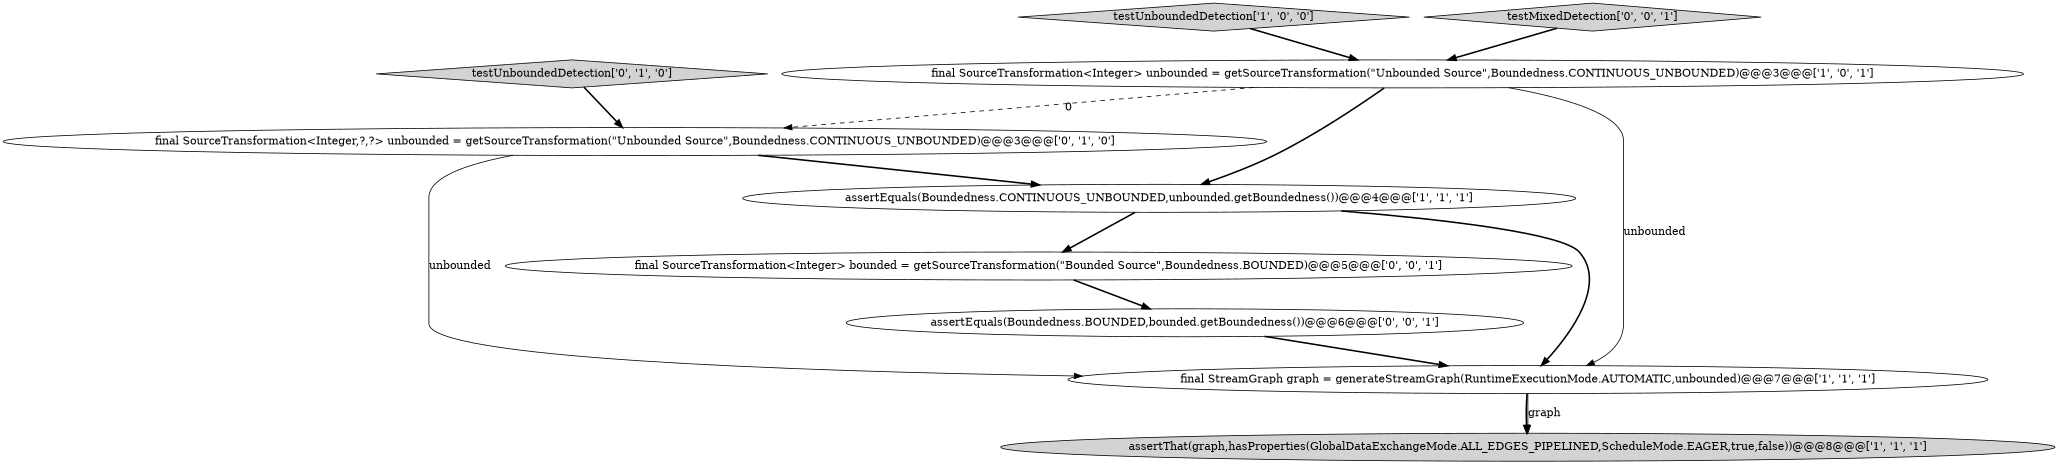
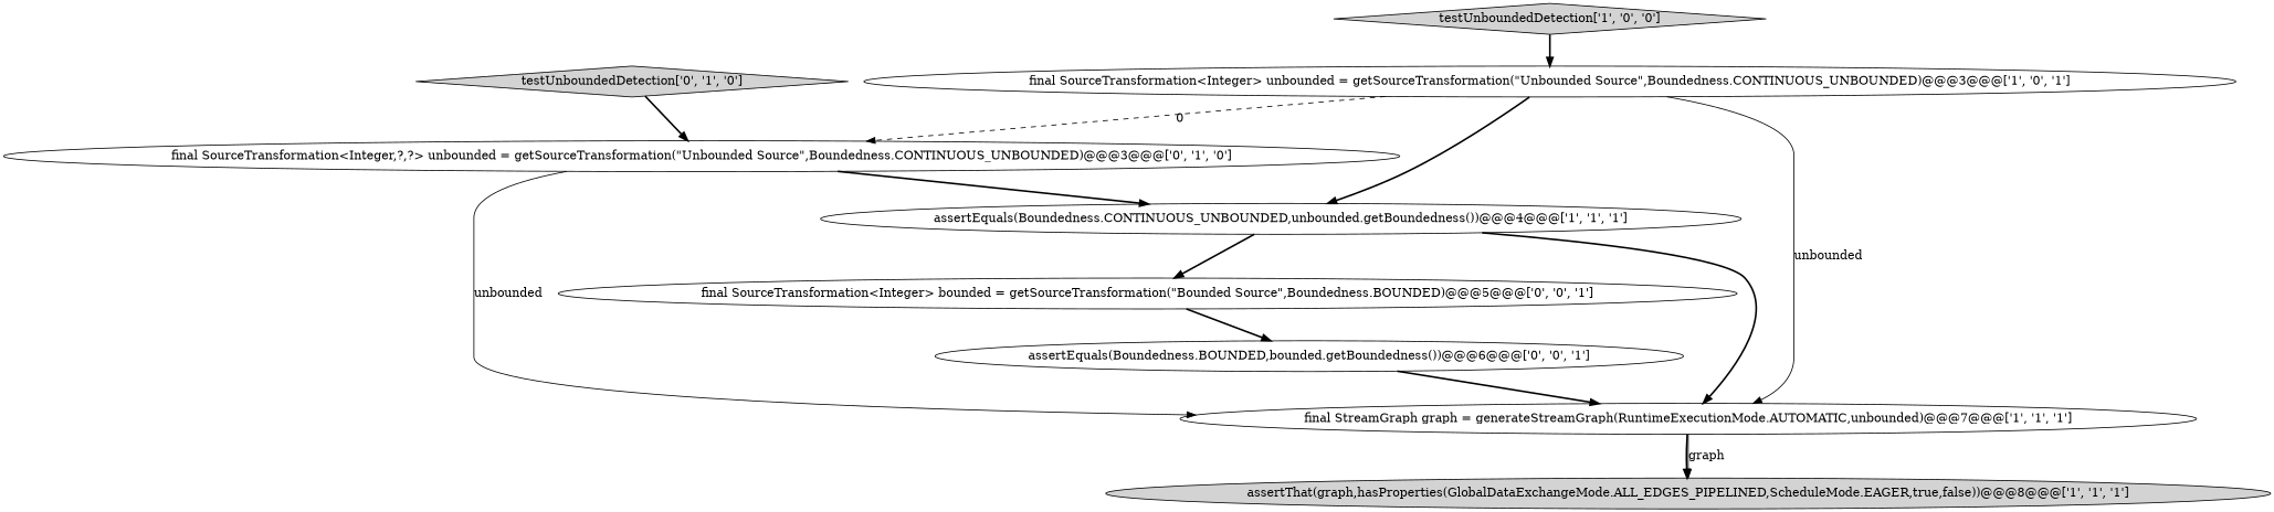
  digraph {
    node [fillcolor=white shape=ellipse style=filled]
    edge [style=bold]
    n1 [fillcolor=lightgray label="testUnboundedDetection['0', '1', '0']" shape=diamond]
    n2 [label="final SourceTransformation<Integer,?,?> unbounded = getSourceTransformation(\"Unbounded Source\",Boundedness.CONTINUOUS_UNBOUNDED)@@@3@@@['0', '1', '0']"]
    n3 [label="final SourceTransformation<Integer> unbounded = getSourceTransformation(\"Unbounded Source\",Boundedness.CONTINUOUS_UNBOUNDED)@@@3@@@['1', '0', '1']"]
    n4 [label="final StreamGraph graph = generateStreamGraph(RuntimeExecutionMode.AUTOMATIC,unbounded)@@@7@@@['1', '1', '1']"]
    n5 [label="assertEquals(Boundedness.CONTINUOUS_UNBOUNDED,unbounded.getBoundedness())@@@4@@@['1', '1', '1']"]
    n6 [fillcolor=lightgray label="testUnboundedDetection['1', '0', '0']" shape=diamond]
-   n7 [fillcolor=lightgray label="testMixedDetection['0', '0', '1']" shape=diamond]
    n8 [label="assertEquals(Boundedness.BOUNDED,bounded.getBoundedness())@@@6@@@['0', '0', '1']"]
    n9 [fillcolor=lightgray label="assertThat(graph,hasProperties(GlobalDataExchangeMode.ALL_EDGES_PIPELINED,ScheduleMode.EAGER,true,false))@@@8@@@['1', '1', '1']"]
    n10 [label="final SourceTransformation<Integer> bounded = getSourceTransformation(\"Bounded Source\",Boundedness.BOUNDED)@@@5@@@['0', '0', '1']"]
    n1 -> n2
    n2 -> n4 [label=unbounded style=solid]
    n2 -> n5
    n3 -> n2 [label=0 style=dashed]
    n3 -> n4 [label=unbounded style=solid]
    n3 -> n5
    n4 -> n9
    n4 -> n9 [label="graph" style=solid]
    n5 -> n4
    n5 -> n10
    n6 -> n3
-   n7 -> n3
    n8 -> n4
    n10 -> n8
  }
